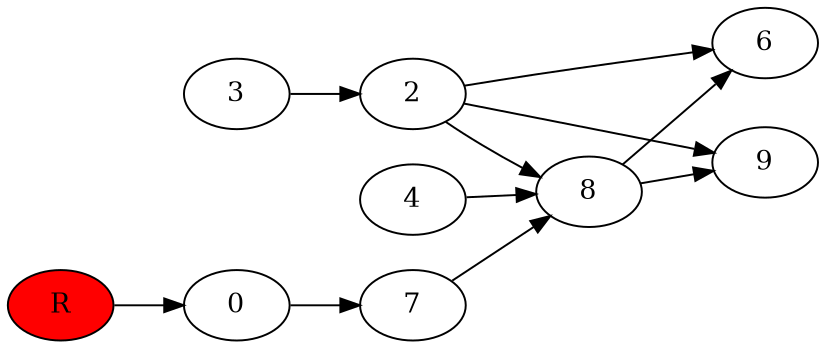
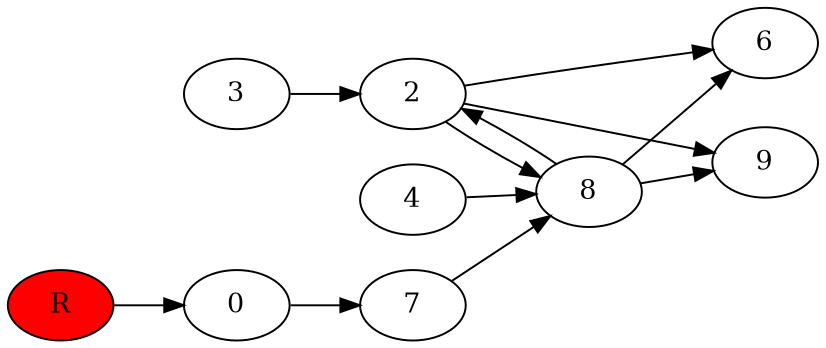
  digraph {
    rankdir=LR
    3
    2
    4
    8
    6
    9
    n7 [label=0]
    7
    R [fillcolor="#ff0000" style=filled]
    3 -> 2
    2 -> 8
    2 -> 6
    2 -> 9
    4 -> 8
+   8 -> 2
    8 -> 6
    8 -> 9
    n7 -> 7
    7 -> 8
    R -> n7
  }
